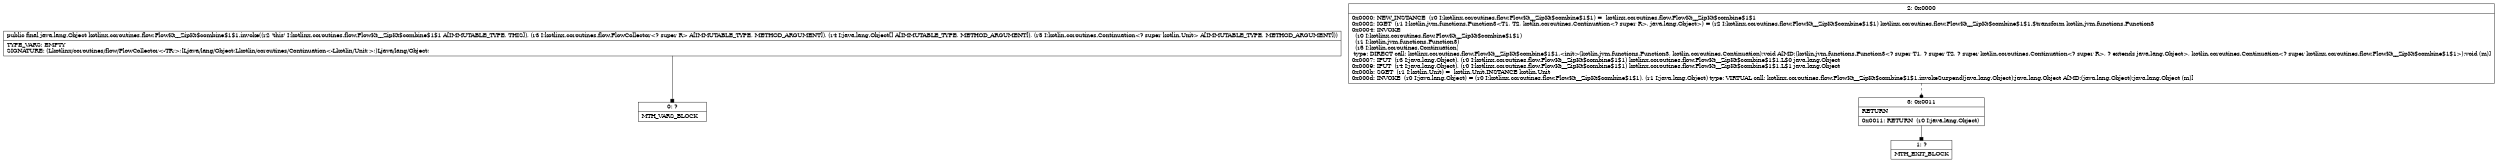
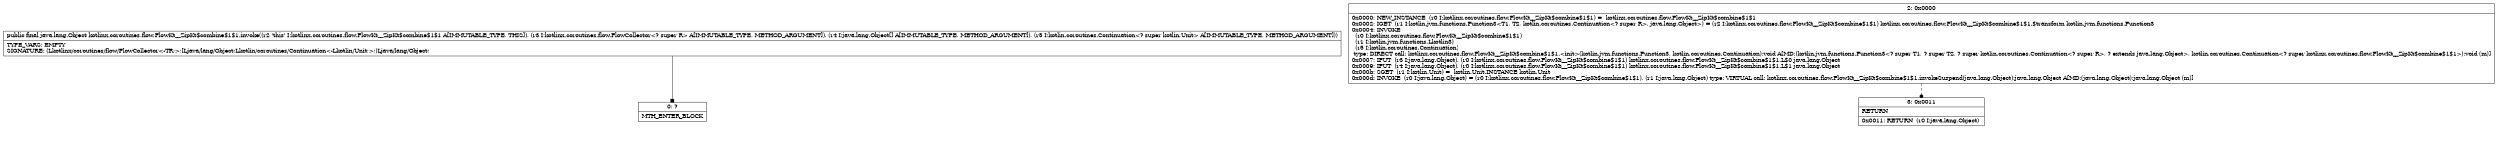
  digraph {
    node [shape=record]
    edge [arrowhead=box style=solid]
-   n1 [label="{0\:\ ?|MTH_VARS_BLOCK\l}"]
-   n2 [label="{2\:\ 0x0000|0x0000: NEW_INSTANCE  (r0 I:kotlinx.coroutines.flow.FlowKt__ZipKt$combine$1$1) =  kotlinx.coroutines.flow.FlowKt__ZipKt$combine$1$1 \l0x0002: IGET  (r1 I:kotlin.jvm.functions.Function3\<T1, T2, kotlin.coroutines.Continuation\<? super R\>, java.lang.Object\>) = (r2 I:kotlinx.coroutines.flow.FlowKt__ZipKt$combine$1$1) kotlinx.coroutines.flow.FlowKt__ZipKt$combine$1$1.$transform kotlin.jvm.functions.Function3 \l0x0004: INVOKE  \l  (r0 I:kotlinx.coroutines.flow.FlowKt__ZipKt$combine$1$1)\l  (r1 I:kotlin.jvm.functions.Function3)\l  (r5 I:kotlin.coroutines.Continuation)\l type: DIRECT call: kotlinx.coroutines.flow.FlowKt__ZipKt$combine$1$1.\<init\>(kotlin.jvm.functions.Function3, kotlin.coroutines.Continuation):void A[MD:(kotlin.jvm.functions.Function3\<? super T1, ? super T2, ? super kotlin.coroutines.Continuation\<? super R\>, ? extends java.lang.Object\>, kotlin.coroutines.Continuation\<? super kotlinx.coroutines.flow.FlowKt__ZipKt$combine$1$1\>):void (m)]\l0x0007: IPUT  (r3 I:java.lang.Object), (r0 I:kotlinx.coroutines.flow.FlowKt__ZipKt$combine$1$1) kotlinx.coroutines.flow.FlowKt__ZipKt$combine$1$1.L$0 java.lang.Object \l0x0009: IPUT  (r4 I:java.lang.Object), (r0 I:kotlinx.coroutines.flow.FlowKt__ZipKt$combine$1$1) kotlinx.coroutines.flow.FlowKt__ZipKt$combine$1$1.L$1 java.lang.Object \l0x000b: SGET  (r1 I:kotlin.Unit) =  kotlin.Unit.INSTANCE kotlin.Unit \l0x000d: INVOKE  (r0 I:java.lang.Object) = (r0 I:kotlinx.coroutines.flow.FlowKt__ZipKt$combine$1$1), (r1 I:java.lang.Object) type: VIRTUAL call: kotlinx.coroutines.flow.FlowKt__ZipKt$combine$1$1.invokeSuspend(java.lang.Object):java.lang.Object A[MD:(java.lang.Object):java.lang.Object (m)]\l}"]
+   n1 [label="{0\:\ ?|MTH_ENTER_BLOCK\l}"]
+   n2 [label="{2\:\ 0x0000|0x0000: NEW_INSTANCE  (r0 I:kotlinx.coroutines.flow.FlowKt__ZipKt$combine$1$1) =  kotlinx.coroutines.flow.FlowKt__ZipKt$combine$1$1 \l0x0002: IGET  (r1 I:kotlin.jvm.functions.Function3\<T1, T2, kotlin.coroutines.Continuation\<? super R\>, java.lang.Object\>) = (r2 I:kotlinx.coroutines.flow.FlowKt__ZipKt$combine$1$1) kotlinx.coroutines.flow.FlowKt__ZipKt$combine$1$1.$transform kotlin.jvm.functions.Function3 \l0x0004: INVOKE  \l  (r0 I:kotlinx.coroutines.flow.FlowKt__ZipKt$combine$1$1)\l  (r1 I:kotlin.jvm.functions.Lkotlin3)\l  (r5 I:kotlin.coroutines.Continuation)\l type: DIRECT call: kotlinx.coroutines.flow.FlowKt__ZipKt$combine$1$1.\<init\>(kotlin.jvm.functions.Function3, kotlin.coroutines.Continuation):void A[MD:(kotlin.jvm.functions.Function3\<? super T1, ? super T2, ? super kotlin.coroutines.Continuation\<? super R\>, ? extends java.lang.Object\>, kotlin.coroutines.Continuation\<? super kotlinx.coroutines.flow.FlowKt__ZipKt$combine$1$1\>):void (m)]\l0x0007: IPUT  (r3 I:java.lang.Object), (r0 I:kotlinx.coroutines.flow.FlowKt__ZipKt$combine$1$1) kotlinx.coroutines.flow.FlowKt__ZipKt$combine$1$1.L$0 java.lang.Object \l0x0009: IPUT  (r4 I:java.lang.Object), (r0 I:kotlinx.coroutines.flow.FlowKt__ZipKt$combine$1$1) kotlinx.coroutines.flow.FlowKt__ZipKt$combine$1$1.L$1 java.lang.Object \l0x000b: SGET  (r1 I:kotlin.Unit) =  kotlin.Unit.INSTANCE kotlin.Unit \l0x000d: INVOKE  (r0 I:java.lang.Object) = (r0 I:kotlinx.coroutines.flow.FlowKt__ZipKt$combine$1$1), (r1 I:java.lang.Object) type: VIRTUAL call: kotlinx.coroutines.flow.FlowKt__ZipKt$combine$1$1.invokeSuspend(java.lang.Object):java.lang.Object A[MD:(java.lang.Object):java.lang.Object (m)]\l}"]
    n3 [label="{3\:\ 0x0011|RETURN\l|0x0011: RETURN  (r0 I:java.lang.Object) \l}"]
-   n4 [label="{1\:\ ?|MTH_EXIT_BLOCK\l}"]
    n5 [label="{public final java.lang.Object kotlinx.coroutines.flow.FlowKt__ZipKt$combine$1$1.invoke((r2 'this' I:kotlinx.coroutines.flow.FlowKt__ZipKt$combine$1$1 A[IMMUTABLE_TYPE, THIS]), (r3 I:kotlinx.coroutines.flow.FlowCollector\<? super R\> A[IMMUTABLE_TYPE, METHOD_ARGUMENT]), (r4 I:java.lang.Object[] A[IMMUTABLE_TYPE, METHOD_ARGUMENT]), (r5 I:kotlin.coroutines.Continuation\<? super kotlin.Unit\> A[IMMUTABLE_TYPE, METHOD_ARGUMENT]))  | TYPE_VARS: EMPTY\lSIGNATURE: (Lkotlinx\/coroutines\/flow\/FlowCollector\<\-TR;\>;[Ljava\/lang\/Object;Lkotlin\/coroutines\/Continuation\<\-Lkotlin\/Unit;\>;)Ljava\/lang\/Object;\l}"]
    n2 -> n3 [arrowhead=dot style=dashed]
-   n3 -> n4
    n5 -> n1
  }
